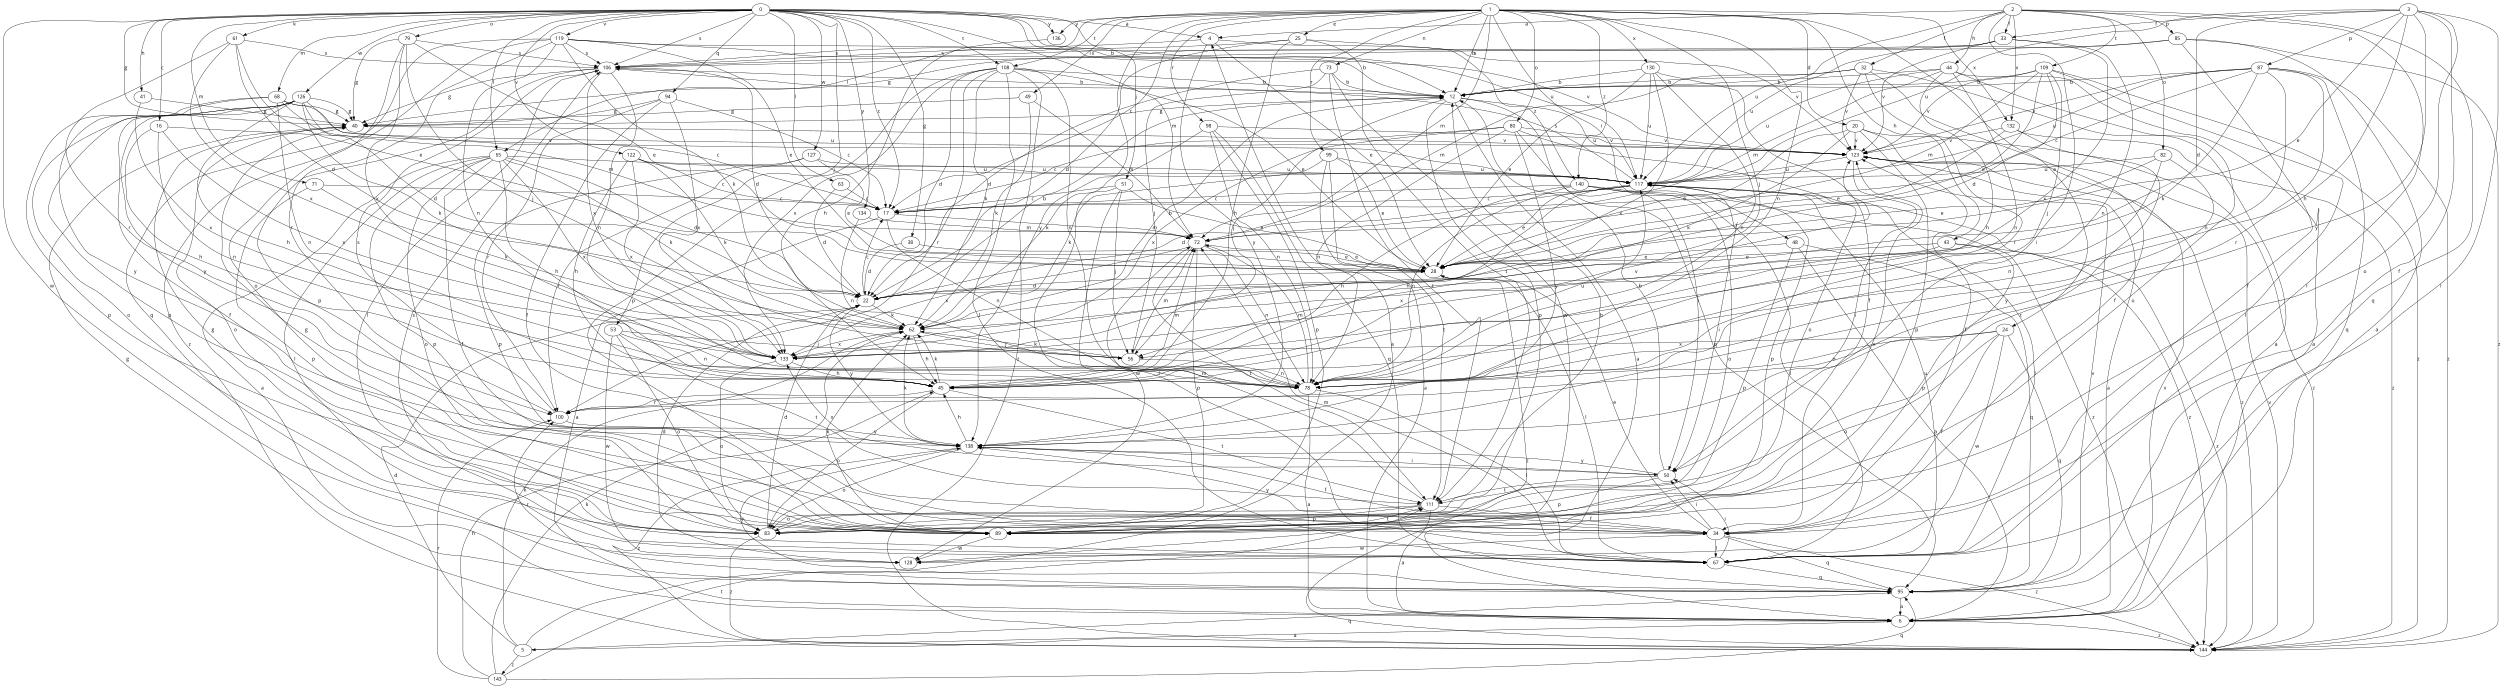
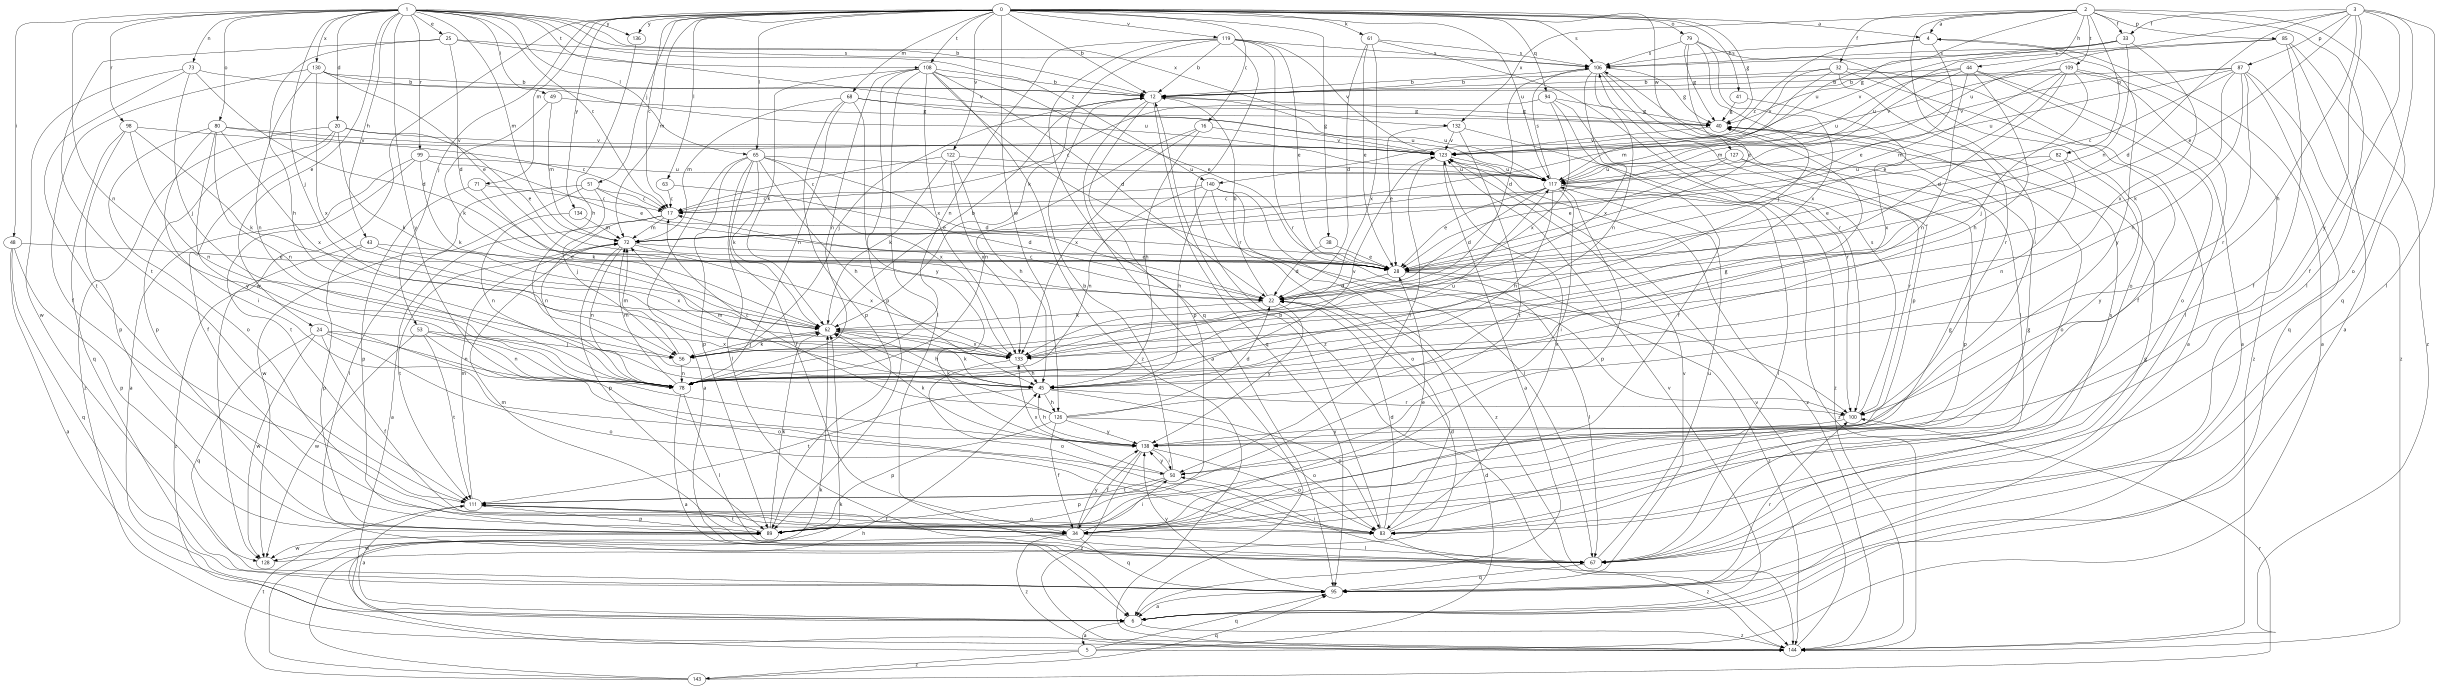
  strict digraph {
    fontname="Open Sans"
    node [fontname="Open Sans"]
    edge [fontname="Open Sans"]
    0
    4
    12
    16
    17
    38
    40
    41
    51
    53
    61
    63
    65
    68
    71
    72
    79
    94
    106
    108
    117
    119
    122
    126
    127
    128
    134
    136
    138
    140
    28
    56
    95
    6
    89
    123
    78
    45
    133
    22
    83
    67
    111
    100
    34
    62
    144
    50
    1
    20
    24
    25
    43
    48
    49
    73
    80
    98
    99
    130
    132
    2
    32
    33
    44
    82
    85
    109
    3
    87
    5
    143
    0 -> 4 [label=a]
    0 -> 12 [label=b]
    0 -> 16 [label=c]
    0 -> 17 [label=c]
    0 -> 38 [label=g]
    0 -> 40 [label=g]
    0 -> 41 [label=h]
    0 -> 51 [label=j]
    0 -> 53 [label=j]
    0 -> 61 [label=k]
    0 -> 63 [label=l]
    0 -> 65 [label=l]
    0 -> 68 [label=m]
    0 -> 71 [label=m]
    0 -> 72 [label=m]
    0 -> 79 [label=o]
    0 -> 94 [label=q]
    0 -> 106 [label=s]
    0 -> 108 [label=t]
    0 -> 117 [label=u]
    0 -> 119 [label=v]
    0 -> 122 [label=v]
    0 -> 126 [label=w]
    0 -> 127 [label=w]
    0 -> 128 [label=w]
    0 -> 134 [label=y]
    0 -> 136 [label=y]
    4 -> 106 [label=s]
    4 -> 138 [label=y]
    4 -> 140 [label=z]
    4 -> 28 [label=e]
    12 -> 40 [label=g]
    12 -> 117 [label=u]
    12 -> 56 [label=j]
    12 -> 95 [label=q]
    12 -> 6 [label=a]
    12 -> 89 [label=p]
    16 -> 123 [label=v]
    16 -> 78 [label=n]
    16 -> 45 [label=h]
    16 -> 133 [label=x]
    17 -> 72 [label=m]
    17 -> 6 [label=a]
    17 -> 78 [label=n]
    38 -> 28 [label=e]
    38 -> 22 [label=d]
    40 -> 123 [label=v]
    40 -> 83 [label=o]
    41 -> 40 [label=g]
    41 -> 133 [label=x]
    51 -> 17 [label=c]
    51 -> 128 [label=w]
    51 -> 28 [label=e]
    51 -> 56 [label=j]
    51 -> 67 [label=l]
    53 -> 128 [label=w]
    53 -> 56 [label=j]
    53 -> 78 [label=n]
    53 -> 83 [label=o]
    53 -> 111 [label=t]
    61 -> 106 [label=s]
    61 -> 28 [label=e]
    61 -> 133 [label=x]
    61 -> 22 [label=d]
    61 -> 100 [label=r]
    63 -> 17 [label=c]
    63 -> 22 [label=d]
    65 -> 117 [label=u]
    65 -> 6 [label=a]
    65 -> 89 [label=p]
    65 -> 45 [label=h]
    65 -> 133 [label=x]
    65 -> 22 [label=d]
-   65 -> 83 [label=o]
    65 -> 67 [label=l]
    65 -> 34 [label=f]
    65 -> 62 [label=k]
    68 -> 40 [label=g]
    68 -> 72 [label=m]
    68 -> 117 [label=u]
    68 -> 138 [label=y]
    68 -> 89 [label=p]
    68 -> 78 [label=n]
    71 -> 17 [label=c]
    71 -> 89 [label=p]
    71 -> 62 [label=k]
    72 -> 28 [label=e]
    72 -> 89 [label=p]
    72 -> 78 [label=n]
    72 -> 133 [label=x]
    72 -> 111 [label=t]
    79 -> 40 [label=g]
    79 -> 106 [label=s]
    79 -> 28 [label=e]
    79 -> 56 [label=j]
    79 -> 133 [label=x]
    79 -> 83 [label=o]
    94 -> 17 [label=c]
    94 -> 40 [label=g]
    94 -> 133 [label=x]
    94 -> 100 [label=r]
    94 -> 34 [label=f]
    106 -> 12 [label=b]
    106 -> 40 [label=g]
    106 -> 89 [label=p]
    106 -> 78 [label=n]
    106 -> 133 [label=x]
    106 -> 22 [label=d]
    106 -> 67 [label=l]
    108 -> 12 [label=b]
    108 -> 28 [label=e]
    108 -> 89 [label=p]
    108 -> 78 [label=n]
    108 -> 133 [label=x]
    108 -> 22 [label=d]
    108 -> 67 [label=l]
    108 -> 100 [label=r]
    108 -> 62 [label=k]
    108 -> 144 [label=z]
    117 -> 17 [label=c]
    117 -> 106 [label=s]
    117 -> 28 [label=e]
    117 -> 89 [label=p]
    117 -> 45 [label=h]
    117 -> 22 [label=d]
    117 -> 67 [label=l]
    117 -> 144 [label=z]
    117 -> 50 [label=i]
    119 -> 12 [label=b]
    119 -> 106 [label=s]
    119 -> 28 [label=e]
    119 -> 95 [label=q]
    119 -> 123 [label=v]
    119 -> 78 [label=n]
    119 -> 100 [label=r]
    119 -> 62 [label=k]
    119 -> 144 [label=z]
    122 -> 17 [label=c]
    122 -> 117 [label=u]
    122 -> 45 [label=h]
    122 -> 133 [label=x]
    122 -> 62 [label=k]
    126 -> 17 [label=c]
    126 -> 40 [label=g]
    126 -> 138 [label=y]
    126 -> 89 [label=p]
-   126 -> 45 [label=h]
+   45 -> 126 [label=h]
    126 -> 22 [label=d]
    126 -> 83 [label=o]
    126 -> 34 [label=f]
    126 -> 62 [label=k]
    127 -> 117 [label=u]
    127 -> 28 [label=e]
    127 -> 89 [label=p]
    127 -> 100 [label=r]
    128 -> 22 [label=d]
    134 -> 72 [label=m]
    134 -> 78 [label=n]
    136 -> 45 [label=h]
    138 -> 45 [label=h]
    138 -> 83 [label=o]
    138 -> 34 [label=f]
    138 -> 62 [label=k]
    138 -> 144 [label=z]
    138 -> 50 [label=i]
    140 -> 17 [label=c]
    140 -> 78 [label=n]
    140 -> 45 [label=h]
    140 -> 83 [label=o]
    140 -> 67 [label=l]
    140 -> 144 [label=z]
    28 -> 22 [label=d]
    28 -> 67 [label=l]
    28 -> 144 [label=z]
    56 -> 72 [label=m]
    56 -> 78 [label=n]
    56 -> 62 [label=k]
    95 -> 40 [label=g]
    95 -> 138 [label=y]
    95 -> 6 [label=a]
    95 -> 123 [label=v]
    95 -> 100 [label=r]
    6 -> 123 [label=v]
    6 -> 144 [label=z]
    6 -> 5 [label=a]
    89 -> 40 [label=g]
    89 -> 128 [label=w]
    89 -> 111 [label=t]
    89 -> 62 [label=k]
    123 -> 117 [label=u]
    123 -> 6 [label=a]
    123 -> 144 [label=z]
    123 -> 50 [label=i]
    78 -> 72 [label=m]
    78 -> 117 [label=u]
    78 -> 6 [label=a]
    78 -> 67 [label=l]
    45 -> 72 [label=m]
    45 -> 123 [label=v]
    45 -> 83 [label=o]
    45 -> 111 [label=t]
    45 -> 100 [label=r]
    45 -> 62 [label=k]
    133 -> 45 [label=h]
    133 -> 83 [label=o]
    22 -> 12 [label=b]
    22 -> 17 [label=c]
    22 -> 138 [label=y]
    22 -> 62 [label=k]
    83 -> 12 [label=b]
    83 -> 40 [label=g]
    83 -> 123 [label=v]
    83 -> 22 [label=d]
    83 -> 144 [label=z]
    67 -> 72 [label=m]
    67 -> 106 [label=s]
    67 -> 117 [label=u]
    67 -> 95 [label=q]
    67 -> 50 [label=i]
    111 -> 72 [label=m]
    111 -> 6 [label=a]
    111 -> 89 [label=p]
    111 -> 83 [label=o]
    111 -> 34 [label=f]
    100 -> 106 [label=s]
    100 -> 138 [label=y]
    34 -> 128 [label=w]
    34 -> 138 [label=y]
    34 -> 28 [label=e]
    34 -> 95 [label=q]
    34 -> 67 [label=l]
    34 -> 144 [label=z]
    34 -> 50 [label=i]
    62 -> 12 [label=b]
    62 -> 56 [label=j]
    62 -> 45 [label=h]
    62 -> 133 [label=x]
    144 -> 123 [label=v]
    50 -> 12 [label=b]
    50 -> 138 [label=y]
    50 -> 89 [label=p]
    50 -> 133 [label=x]
    50 -> 111 [label=t]
    1 -> 12 [label=b]
    1 -> 17 [label=c]
    1 -> 65 [label=l]
    1 -> 72 [label=m]
    1 -> 108 [label=t]
    1 -> 136 [label=y]
    1 -> 138 [label=y]
    1 -> 140 [label=z]
    1 -> 56 [label=j]
    1 -> 78 [label=n]
    1 -> 20 [label=d]
    1 -> 24 [label=e]
    1 -> 25 [label=e]
    1 -> 43 [label=h]
    1 -> 48 [label=i]
    1 -> 49 [label=i]
    1 -> 73 [label=n]
    1 -> 80 [label=o]
    1 -> 98 [label=r]
    1 -> 99 [label=r]
    1 -> 130 [label=x]
    1 -> 132 [label=x]
    20 -> 28 [label=e]
    20 -> 89 [label=p]
    20 -> 123 [label=v]
    20 -> 34 [label=f]
    20 -> 62 [label=k]
    20 -> 144 [label=z]
    24 -> 128 [label=w]
    24 -> 95 [label=q]
    24 -> 78 [label=n]
    24 -> 133 [label=x]
    24 -> 83 [label=o]
    24 -> 34 [label=f]
    25 -> 106 [label=s]
    25 -> 123 [label=v]
    25 -> 45 [label=h]
    25 -> 22 [label=d]
    25 -> 111 [label=t]
    43 -> 28 [label=e]
    43 -> 89 [label=p]
    43 -> 133 [label=x]
    43 -> 144 [label=z]
    48 -> 28 [label=e]
    48 -> 95 [label=q]
    48 -> 6 [label=a]
    48 -> 89 [label=p]
    49 -> 40 [label=g]
    49 -> 72 [label=m]
    49 -> 62 [label=k]
    73 -> 12 [label=b]
    73 -> 128 [label=w]
    73 -> 56 [label=j]
    73 -> 22 [label=d]
    73 -> 111 [label=t]
    80 -> 17 [label=c]
    80 -> 138 [label=y]
    80 -> 123 [label=v]
    80 -> 78 [label=n]
    80 -> 133 [label=x]
    80 -> 83 [label=o]
    80 -> 50 [label=i]
    98 -> 95 [label=q]
    98 -> 89 [label=p]
    98 -> 123 [label=v]
    98 -> 78 [label=n]
    98 -> 62 [label=k]
    99 -> 117 [label=u]
    99 -> 28 [label=e]
    99 -> 6 [label=a]
    99 -> 111 [label=t]
    99 -> 62 [label=k]
    130 -> 12 [label=b]
    130 -> 117 [label=u]
    130 -> 28 [label=e]
    130 -> 78 [label=n]
    130 -> 133 [label=x]
    130 -> 34 [label=f]
    132 -> 28 [label=e]
    132 -> 123 [label=v]
    132 -> 111 [label=t]
    132 -> 144 [label=z]
    2 -> 4 [label=a]
    2 -> 117 [label=u]
    2 -> 95 [label=q]
    2 -> 67 [label=l]
    2 -> 50 [label=i]
    2 -> 132 [label=x]
    2 -> 32 [label=f]
    2 -> 33 [label=f]
    2 -> 44 [label=h]
    2 -> 82 [label=o]
    2 -> 85 [label=p]
    2 -> 109 [label=t]
    32 -> 12 [label=b]
    32 -> 72 [label=m]
    32 -> 6 [label=a]
    32 -> 123 [label=v]
    32 -> 100 [label=r]
    32 -> 34 [label=f]
    33 -> 40 [label=g]
    33 -> 106 [label=s]
    33 -> 123 [label=v]
-   33 -> 78 [label=n]
+   33 -> 28 [label=n]
    33 -> 133 [label=x]
    44 -> 12 [label=b]
    44 -> 72 [label=m]
    44 -> 117 [label=u]
    44 -> 6 [label=a]
    44 -> 78 [label=n]
    44 -> 45 [label=h]
    44 -> 83 [label=o]
    82 -> 117 [label=u]
    82 -> 138 [label=y]
    82 -> 28 [label=e]
    82 -> 78 [label=n]
    85 -> 106 [label=s]
    85 -> 117 [label=u]
    85 -> 6 [label=a]
    85 -> 34 [label=f]
    85 -> 144 [label=z]
    109 -> 12 [label=b]
    109 -> 72 [label=m]
    109 -> 28 [label=e]
    109 -> 56 [label=j]
    109 -> 123 [label=v]
    109 -> 22 [label=d]
    109 -> 67 [label=l]
    109 -> 144 [label=z]
    3 -> 117 [label=u]
    3 -> 138 [label=y]
    3 -> 28 [label=e]
    3 -> 45 [label=h]
    3 -> 22 [label=d]
    3 -> 83 [label=o]
    3 -> 67 [label=l]
    3 -> 34 [label=f]
    3 -> 33 [label=f]
    3 -> 87 [label=p]
    87 -> 12 [label=b]
    87 -> 17 [label=c]
    87 -> 117 [label=u]
    87 -> 95 [label=q]
    87 -> 123 [label=v]
    87 -> 78 [label=n]
    87 -> 100 [label=r]
    87 -> 62 [label=k]
    87 -> 144 [label=z]
    5 -> 4 [label=a]
    5 -> 95 [label=q]
    5 -> 22 [label=d]
    5 -> 62 [label=k]
    5 -> 143 [label=z]
    143 -> 95 [label=q]
    143 -> 45 [label=h]
    143 -> 111 [label=t]
    143 -> 100 [label=r]
    143 -> 62 [label=k]
  }
